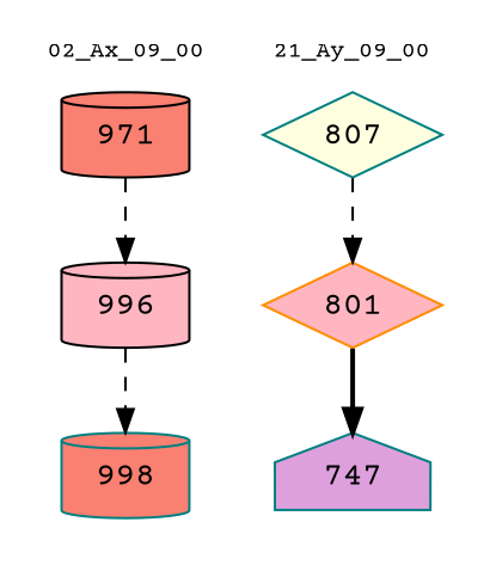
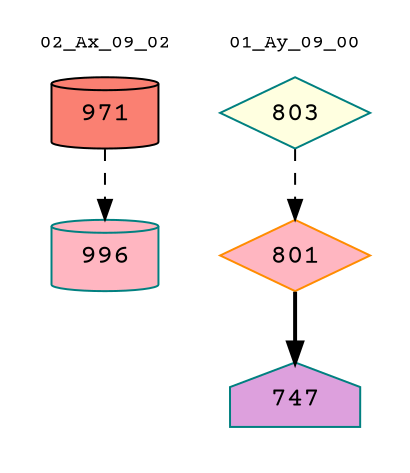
  digraph {
    fontname="Courier Prime"
    node [color=teal fillcolor=salmon fontname="Courier Prime" shape=cylinder style=filled]
    edge [color=black fontname="Courier Prime" style=dashed]
    n1 [color=black label=971]
-   n2 [color=black fillcolor=lightpink label=996]
-   n3 [label=998]
-   n4 [fillcolor=lightyellow label=807 shape=diamond]
+   n2 [fillcolor=lightpink label=996]
+   n4 [fillcolor=lightyellow label=803 shape=diamond]
    n5 [color=darkorange fillcolor=lightpink label=801 shape=diamond]
    n6 [fillcolor=plum label=747 shape=house]
    subgraph cluster_1 {
      color=white
      fontsize=10
-     label="02_Ax_09_00"
+     label="02_Ax_09_02"
      n1
      n2
-     n3
    }
    subgraph cluster_2 {
      color=white
      fontsize=10
-     label="21_Ay_09_00"
+     label="01_Ay_09_00"
      n4
      n5
      n6
    }
    n1 -> n2
-   n2 -> n3
    n4 -> n5
    n5 -> n6 [style=bold]
  }
